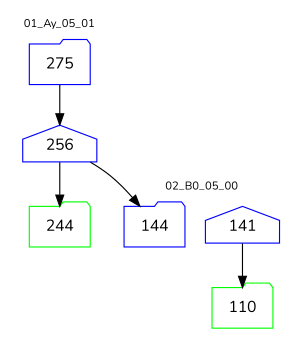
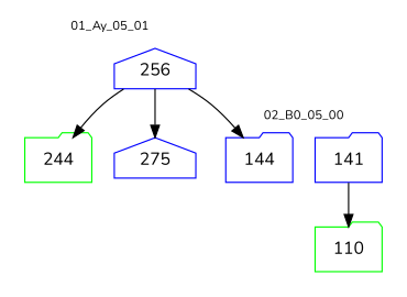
  digraph {
    fontname=Nunito
    node [color=blue fontname=Nunito shape=folder]
    edge [color=black fontname=Nunito]
    n1 [label=256 shape=house]
    n2 [color=green label=244]
-   n3 [label=275]
-   n4 [label=141 shape=house]
+   n3 [label=275 shape=house]
+   n4 [label=141]
    n5 [color=green label=110]
    n6 [label=144]
    subgraph cluster_1 {
      color=white
      fontsize=10
      label="01_Ay_05_01"
      n1
      n2
      n3
    }
    subgraph cluster_2 {
      color=white
      fontsize=10
      label="02_B0_05_00"
      n4
      n5
      n6
    }
    n1 -> n2
-   n3 -> n1
+   n1 -> n3
    n1 -> n6
    n4 -> n5
  }
